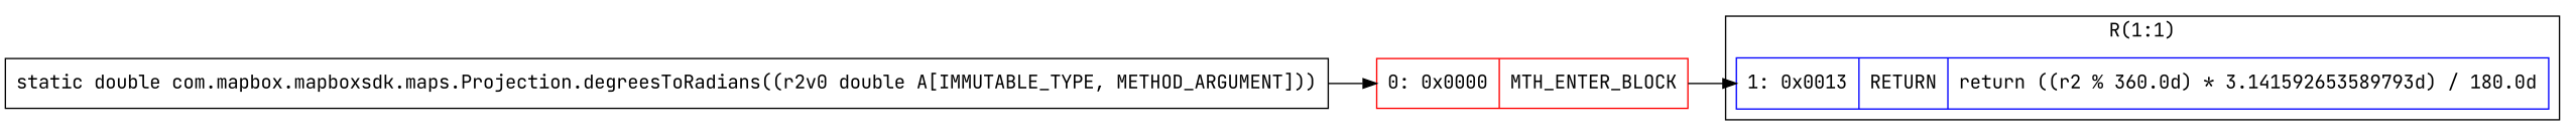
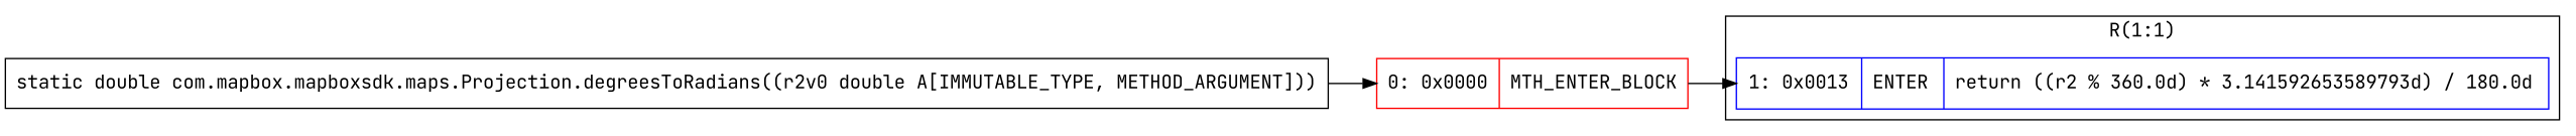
  digraph {
    rankdir=LR
    fontname="JetBrains Mono"
    node [shape=record fontname="JetBrains Mono"]
    edge [fontname="JetBrains Mono"]
-   n1 [color=blue label="{1\:\ 0x0013|RETURN\l|return ((r2 % 360.0d) * 3.141592653589793d) \/ 180.0d\l}"]
+   n1 [color=blue label="{1\:\ 0x0013|ENTER\l|return ((r2 % 360.0d) * 3.141592653589793d) \/ 180.0d\l}"]
    n2 [color=red label="{0\:\ 0x0000|MTH_ENTER_BLOCK\l}"]
    n3 [label="{static double com.mapbox.mapboxsdk.maps.Projection.degreesToRadians((r2v0 double A[IMMUTABLE_TYPE, METHOD_ARGUMENT])) }"]
    subgraph cluster_1 {
      label="R(1:1)"
      n1
    }
    n2 -> n1
    n3 -> n2
  }
